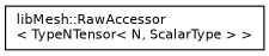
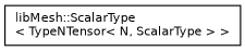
  digraph {
    rankdir=LR
-   n1 [color=black fillcolor=white fontname=Helvetica fontsize=10 height=0.2 label="libMesh::RawAccessor\l\< TypeNTensor\< N, ScalarType \> \>" shape=record style=filled width=0.4]
+   n1 [color=black fillcolor=white fontname=Helvetica fontsize=10 height=0.2 label="libMesh::ScalarType\l\< TypeNTensor\< N, ScalarType \> \>" shape=record style=filled width=0.4]
  }
